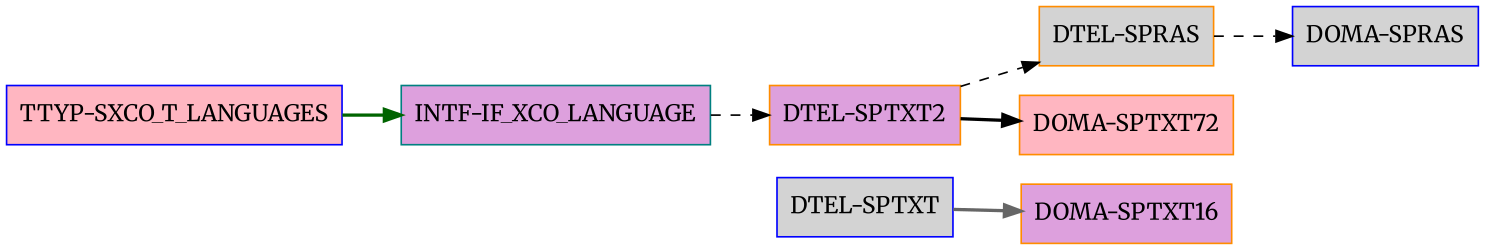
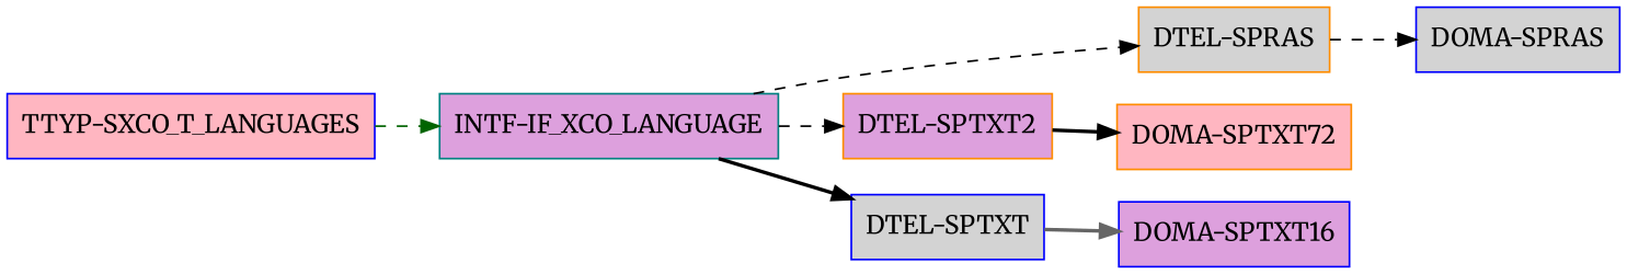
  digraph {
    fontname=Merriweather
    rankdir=LR
    node [color=darkorange fillcolor=plum fontname=Merriweather shape=box style=filled]
    edge [color=black fontname=Merriweather style=dashed]
    "TTYP-SXCO_T_LANGUAGES" [color=blue fillcolor=lightpink]
    "INTF-IF_XCO_LANGUAGE" [color=teal]
    "DTEL-SPRAS" [fillcolor=lightgrey]
    "DTEL-SPTXT2"
    "DTEL-SPTXT" [color=blue fillcolor=lightgrey]
    "DOMA-SPRAS" [color=blue fillcolor=lightgrey]
    "DOMA-SPTXT72" [fillcolor=lightpink]
-   "DOMA-SPTXT16"
-   "TTYP-SXCO_T_LANGUAGES" -> "INTF-IF_XCO_LANGUAGE" [color=darkgreen style=bold]
-   "DTEL-SPTXT2" -> "DTEL-SPRAS"
+   "DOMA-SPTXT16" [color=blue]
+   "TTYP-SXCO_T_LANGUAGES" -> "INTF-IF_XCO_LANGUAGE" [color=darkgreen]
+   "INTF-IF_XCO_LANGUAGE" -> "DTEL-SPRAS"
    "INTF-IF_XCO_LANGUAGE" -> "DTEL-SPTXT2"
+   "INTF-IF_XCO_LANGUAGE" -> "DTEL-SPTXT" [style=bold]
    "DTEL-SPRAS" -> "DOMA-SPRAS"
    "DTEL-SPTXT2" -> "DOMA-SPTXT72" [style=bold]
    "DTEL-SPTXT" -> "DOMA-SPTXT16" [color=gray40 style=bold]
  }
